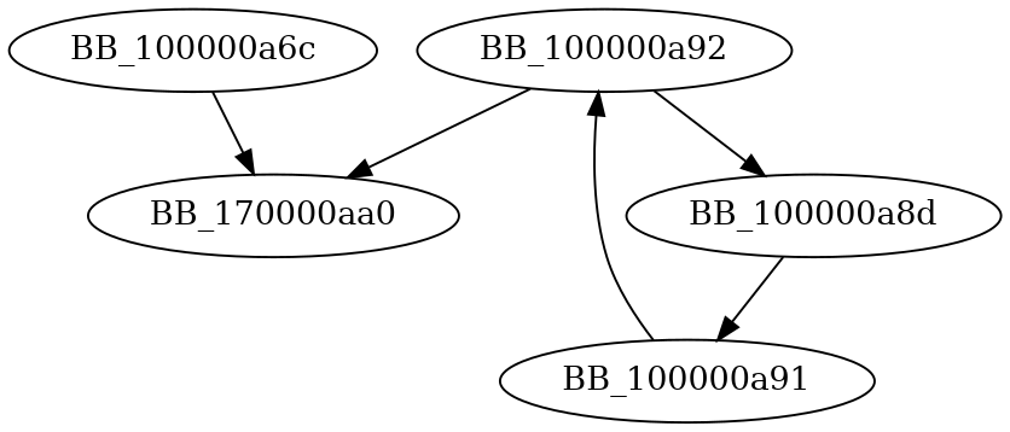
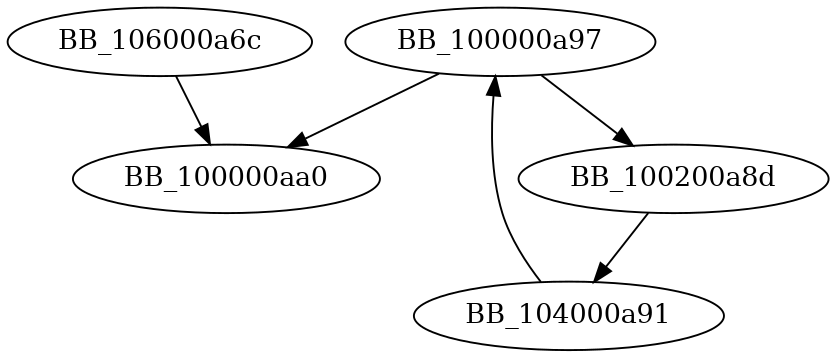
  digraph {
-   BB_100000a6c
-   BB_100000aa0 [label=BB_170000aa0]
-   BB_100000a91
-   BB_100000a97 [label=BB_100000a92]
-   BB_100000a8d
+   BB_100000a6c [label=BB_106000a6c]
+   BB_100000aa0
+   BB_100000a91 [label=BB_104000a91]
+   BB_100000a97
+   BB_100000a8d [label=BB_100200a8d]
    BB_100000a6c -> BB_100000aa0
    BB_100000a91 -> BB_100000a97
    BB_100000a97 -> BB_100000aa0
    BB_100000a97 -> BB_100000a8d
    BB_100000a8d -> BB_100000a91
  }
